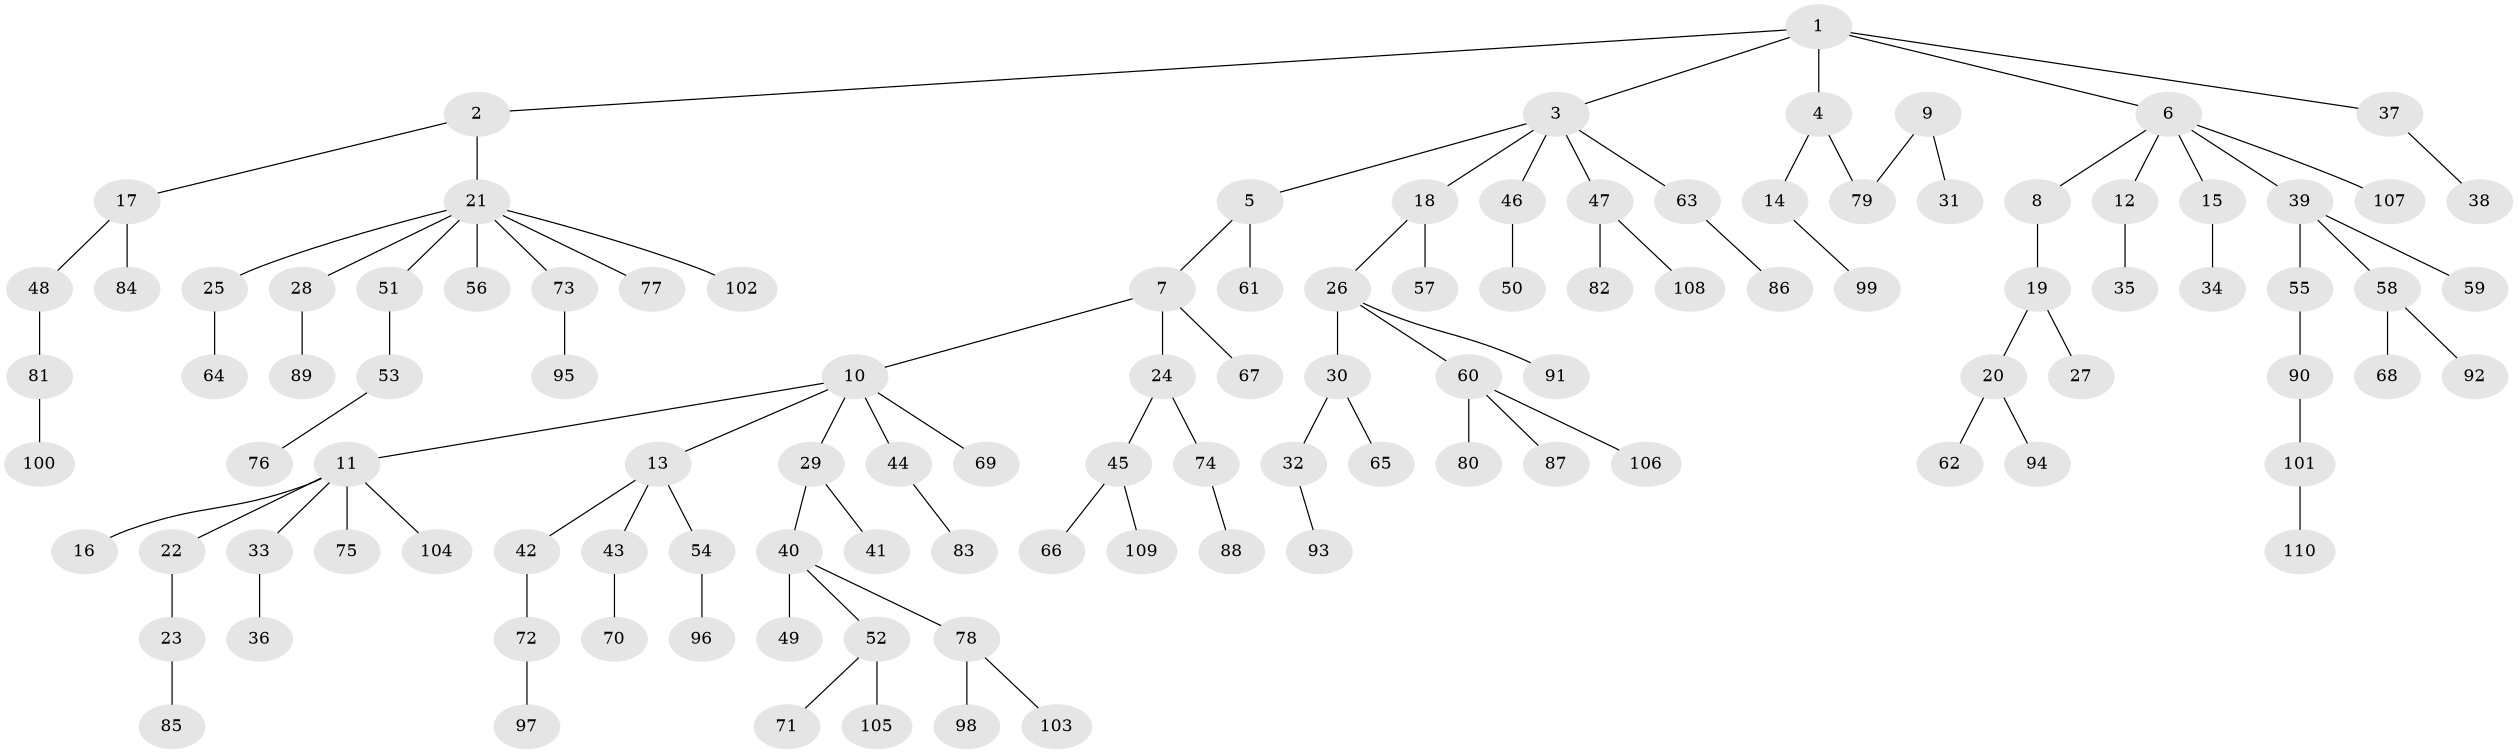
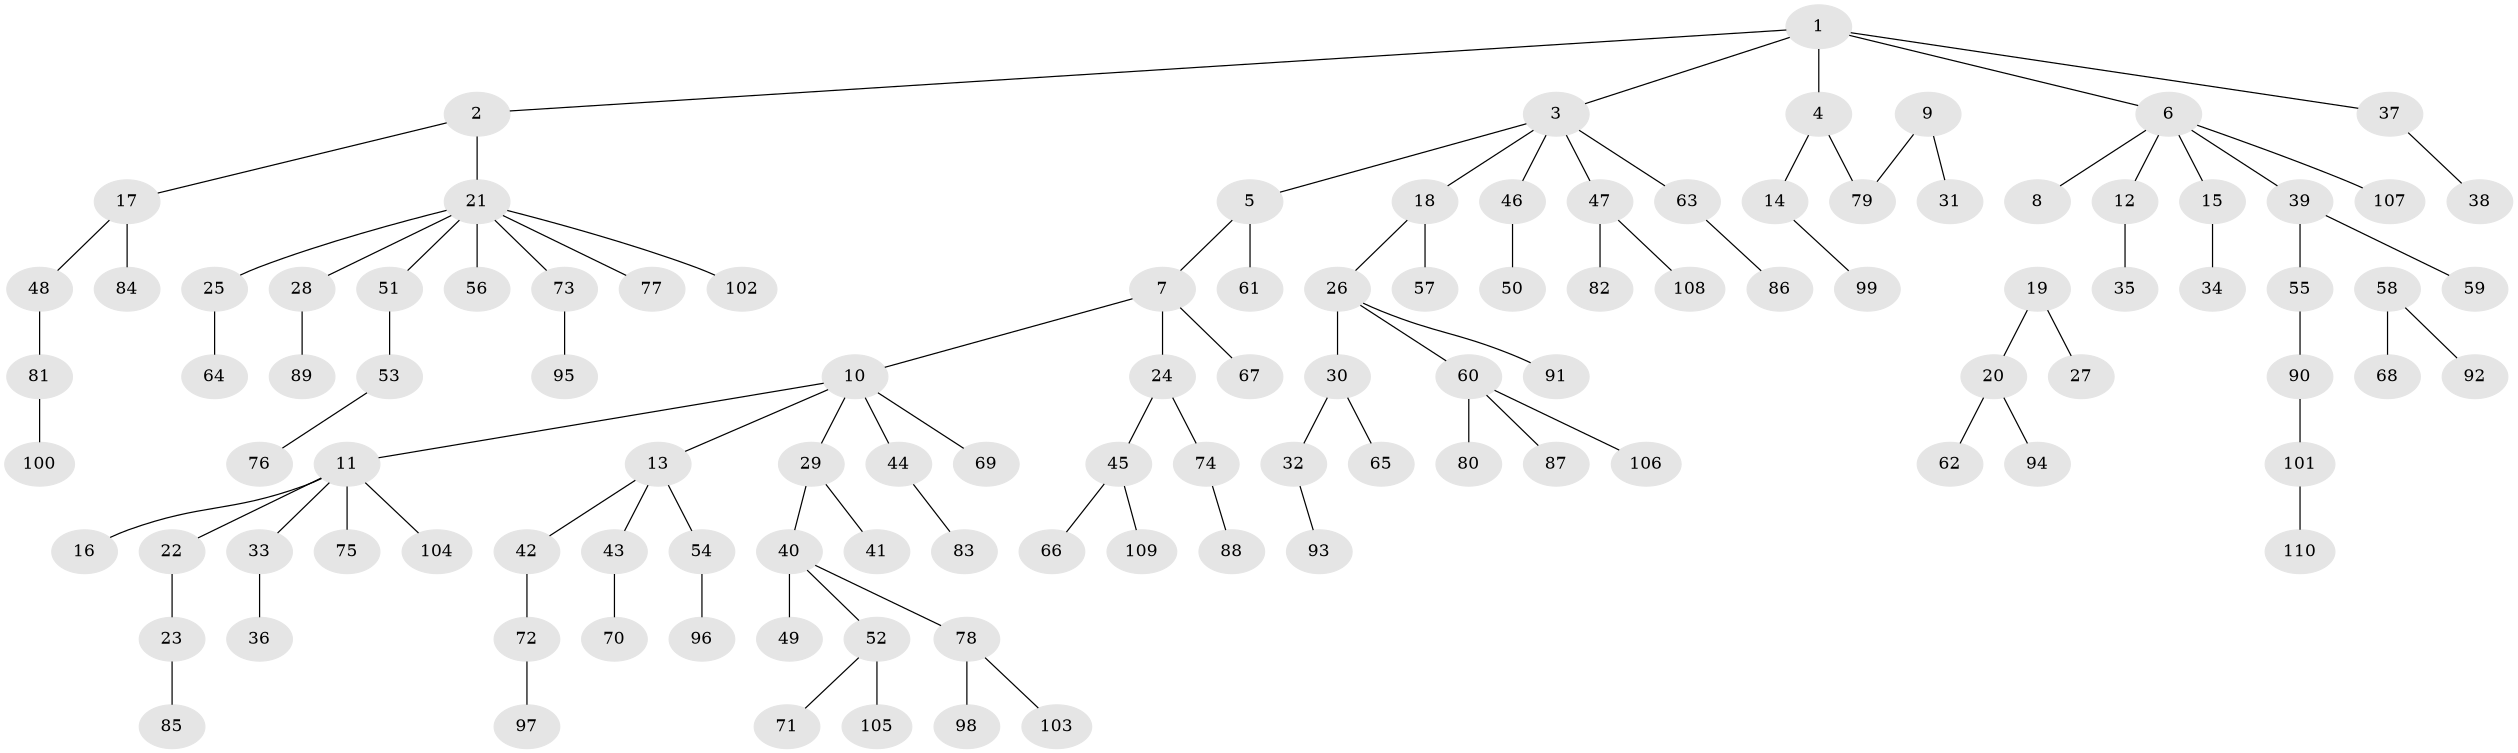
  graph {
    node [color=gray90 style=filled]
    1
    2
    3
    4
    6
    37
    17
    21
    5
    18
    46
    47
    63
    14
    79
    8
    12
    15
    39
    107
    38
    48
    84
    25
    28
    51
    56
    73
    77
    102
    7
    61
    26
    57
    50
    82
    108
    86
    9
    31
    99
    10
    24
    67
    19
    35
    34
    55
    58
    59
    11
    13
    29
    44
    69
    45
    74
    20
    27
    16
    22
    33
    75
    104
    42
    43
    54
    40
    41
    83
    23
    36
    72
    70
    96
    81
    30
    60
    91
    62
    94
    64
    89
    53
    95
    85
    66
    109
    88
    32
    65
    80
    87
    106
    49
    52
    78
    93
    90
    68
    92
    71
    105
    98
    103
    97
    100
    76
    101
    110
    1 -- 2
    1 -- 3
    1 -- 4
    1 -- 6
    1 -- 37
    2 -- 17
    2 -- 21
    3 -- 5
    3 -- 18
    3 -- 46
    3 -- 47
    3 -- 63
    4 -- 14
    4 -- 79
    6 -- 8
    6 -- 12
    6 -- 15
    6 -- 39
    6 -- 107
    37 -- 38
    17 -- 48
    17 -- 84
    21 -- 25
    21 -- 28
    21 -- 51
    21 -- 56
    21 -- 73
    21 -- 77
    21 -- 102
    5 -- 7
    5 -- 61
    18 -- 26
    18 -- 57
    46 -- 50
    47 -- 82
    47 -- 108
    63 -- 86
    14 -- 99
-   8 -- 19
    12 -- 35
    15 -- 34
    39 -- 55
-   39 -- 58
    39 -- 59
    48 -- 81
    25 -- 64
    28 -- 89
    51 -- 53
    73 -- 95
    7 -- 10
    7 -- 24
    7 -- 67
    26 -- 30
    26 -- 60
    26 -- 91
    9 -- 79
    9 -- 31
    10 -- 11
    10 -- 13
    10 -- 29
    10 -- 44
    10 -- 69
    24 -- 45
    24 -- 74
    19 -- 20
    19 -- 27
    55 -- 90
    58 -- 68
    58 -- 92
    11 -- 16
    11 -- 22
    11 -- 33
    11 -- 75
    11 -- 104
    13 -- 42
    13 -- 43
    13 -- 54
    29 -- 40
    29 -- 41
    44 -- 83
    45 -- 66
    45 -- 109
    74 -- 88
    20 -- 62
    20 -- 94
    22 -- 23
    33 -- 36
    42 -- 72
    43 -- 70
    54 -- 96
    40 -- 49
    40 -- 52
    40 -- 78
    23 -- 85
    72 -- 97
    81 -- 100
    30 -- 32
    30 -- 65
    60 -- 80
    60 -- 87
    60 -- 106
    53 -- 76
    32 -- 93
    52 -- 71
    52 -- 105
    78 -- 98
    78 -- 103
    90 -- 101
    101 -- 110
  }
